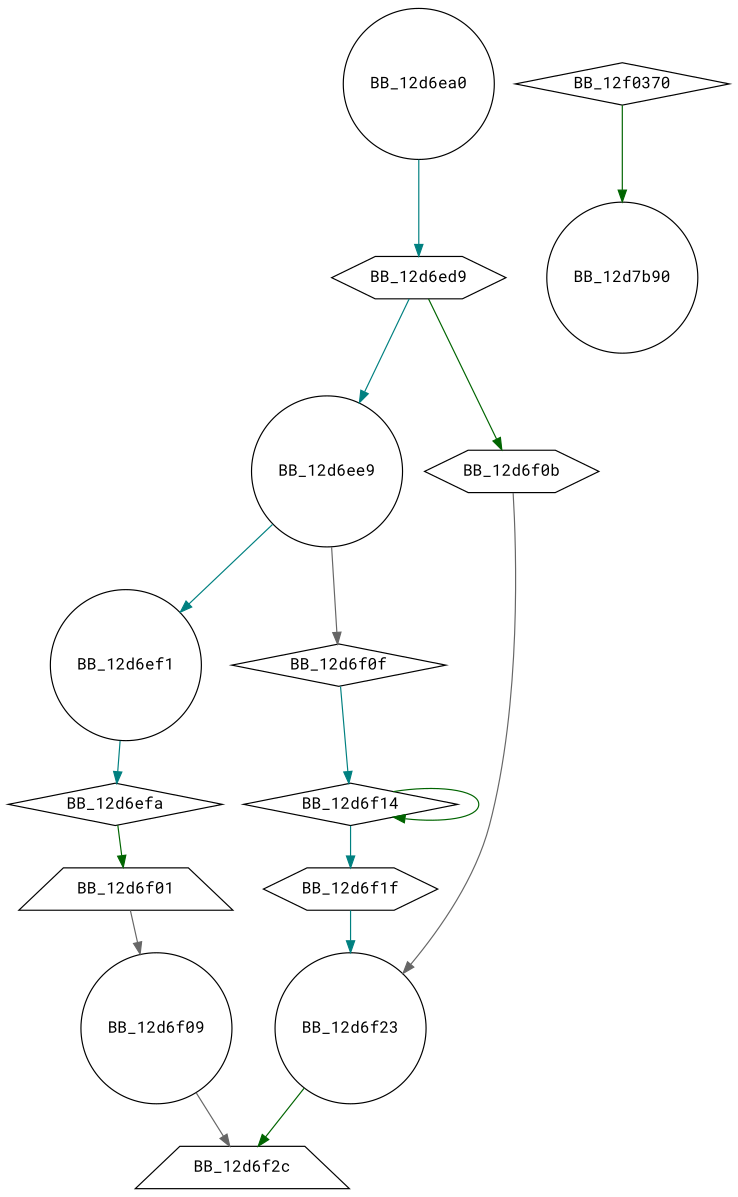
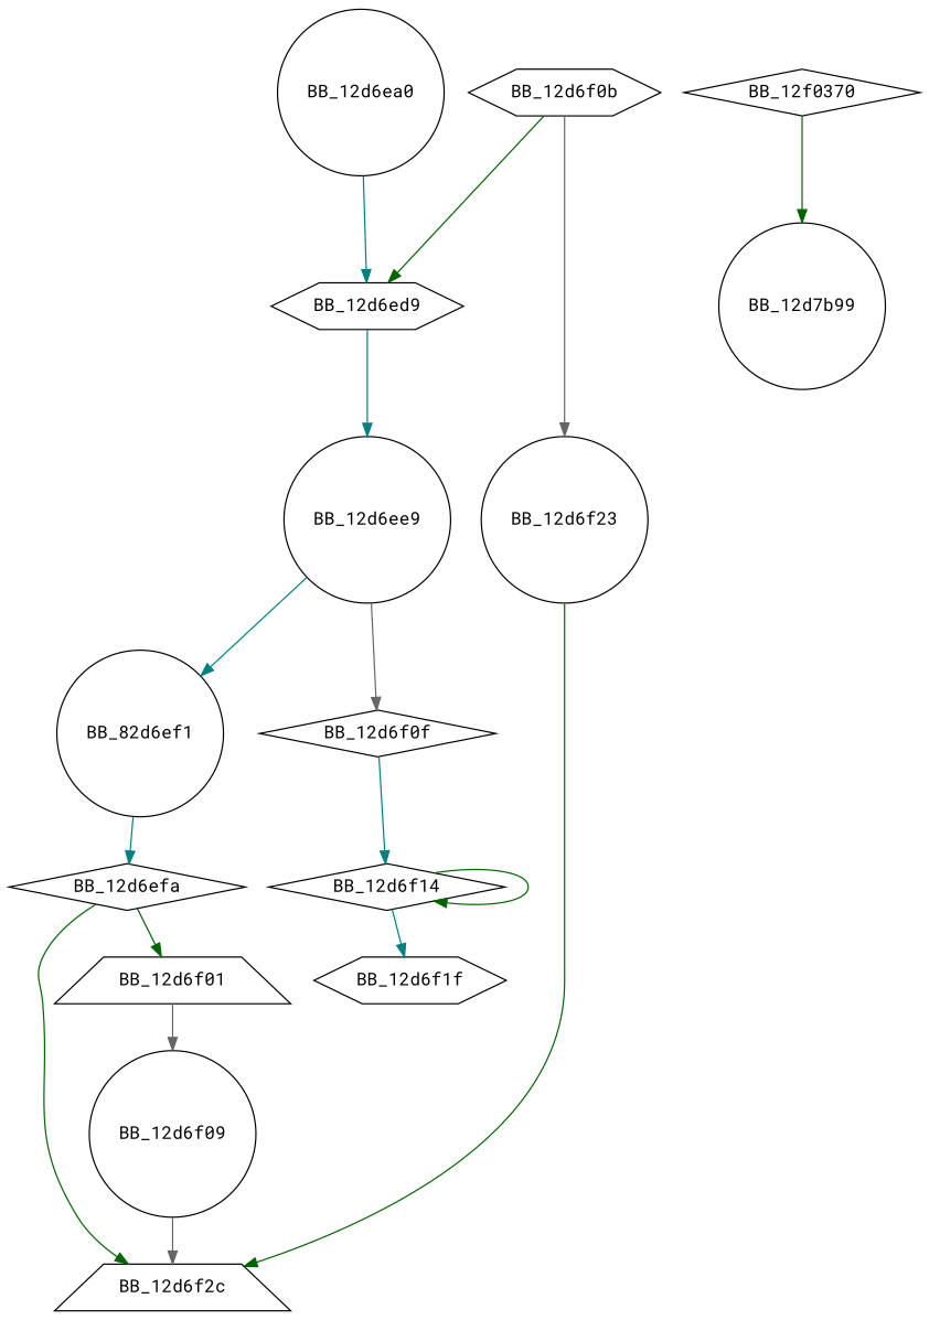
  digraph {
    fontname="Roboto Mono"
    node [fontname="Roboto Mono" shape=circle]
    edge [color=teal fontname="Roboto Mono"]
    BB_12d6ed9 [shape=hexagon]
    BB_12d6ea0
    BB_12d6ee9
    BB_12d6f0b [shape=hexagon]
-   BB_12d6ef1
+   BB_12d6ef1 [label=BB_82d6ef1]
    BB_12d6f0f [shape=diamond]
    BB_12d6f23
    BB_12d6efa [shape=diamond]
    BB_12d6f14 [shape=diamond]
    BB_12d6f2c [shape=trapezium]
    BB_12d6f01 [shape=trapezium]
    BB_12d6f1f [shape=hexagon]
    BB_12d6f09
    BB_12f0370 [shape=diamond]
-   BB_12d7b90
+   BB_12d7b90 [label=BB_12d7b99]
    BB_12d6ed9 -> BB_12d6ee9
-   BB_12d6ed9 -> BB_12d6f0b [color=darkgreen]
+   BB_12d6f0b -> BB_12d6ed9 [color=darkgreen]
    BB_12d6ea0 -> BB_12d6ed9
    BB_12d6ee9 -> BB_12d6ef1
    BB_12d6ee9 -> BB_12d6f0f [color=gray40]
    BB_12d6f0b -> BB_12d6f23 [color=gray40]
    BB_12d6ef1 -> BB_12d6efa
    BB_12d6f0f -> BB_12d6f14
    BB_12d6f23 -> BB_12d6f2c [color=darkgreen]
+   BB_12d6efa -> BB_12d6f2c [color=darkgreen]
    BB_12d6efa -> BB_12d6f01 [color=darkgreen]
    BB_12d6f14 -> BB_12d6f14 [color=darkgreen]
    BB_12d6f14 -> BB_12d6f1f
    BB_12d6f01 -> BB_12d6f09 [color=gray40]
-   BB_12d6f1f -> BB_12d6f23
    BB_12d6f09 -> BB_12d6f2c [color=gray40]
    BB_12f0370 -> BB_12d7b90 [color=darkgreen]
  }
